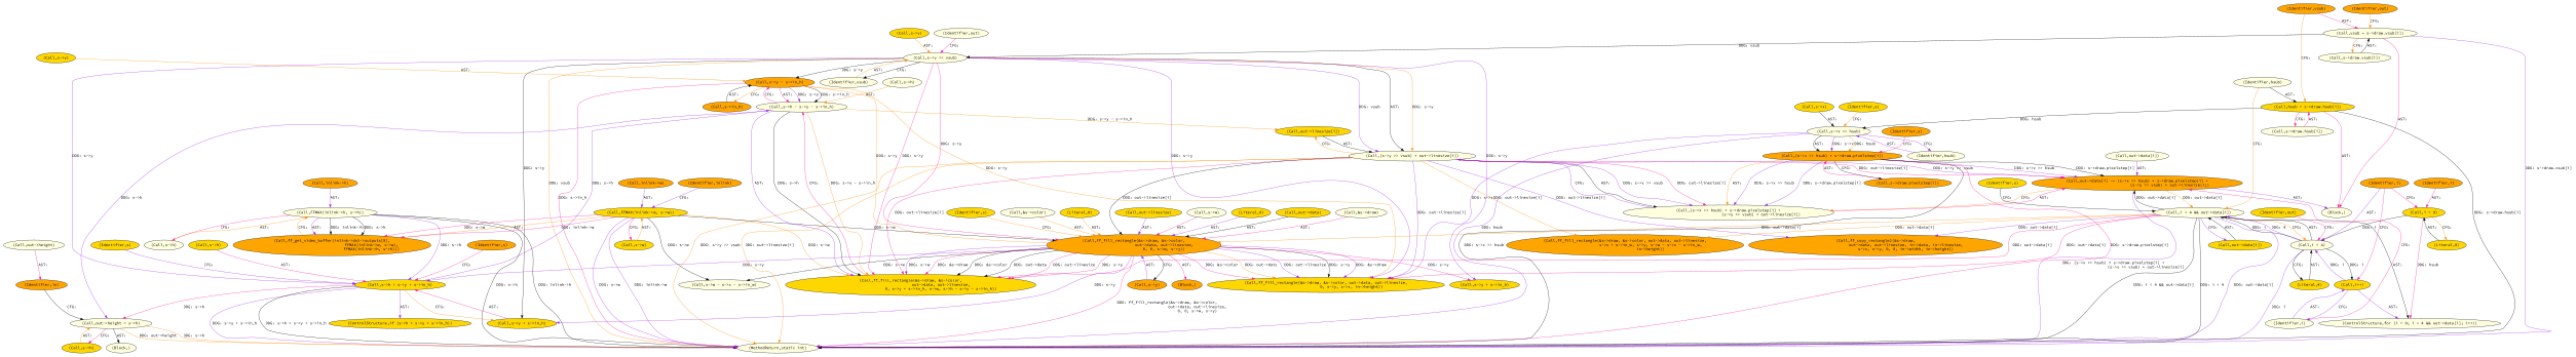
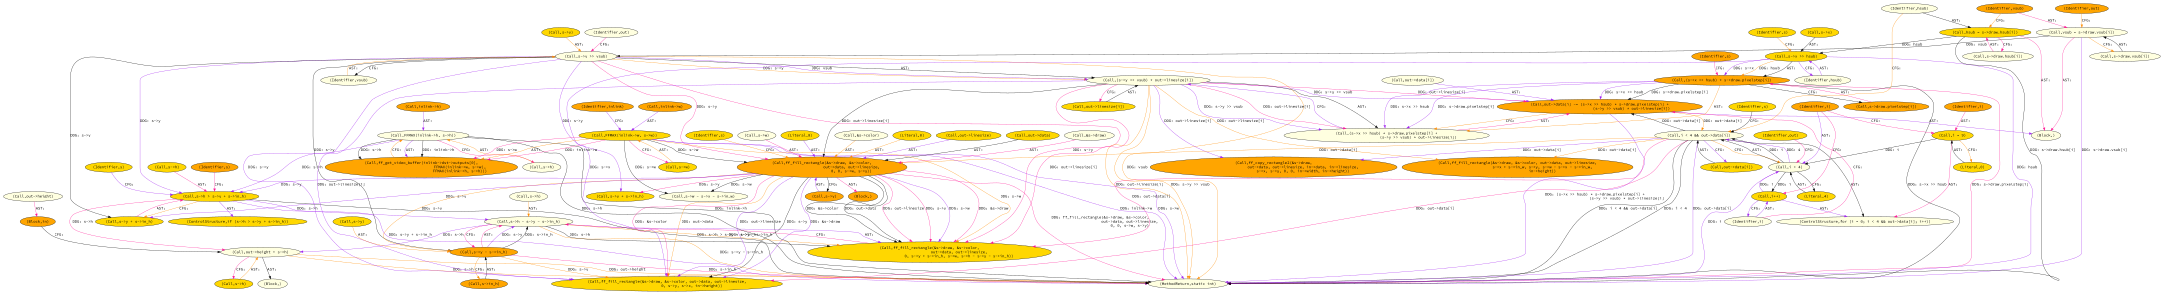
  digraph {
    fontname="Source Code Pro"
    node [fillcolor=gold fontname="Source Code Pro" style=filled]
    edge [color=purple fontname="Source Code Pro"]
    n1 [fillcolor=lightyellow label="(Call,out->height = s->h)"]
    n2 [fillcolor=lightyellow label="(MethodReturn,static int)"]
    n3 [fillcolor=lightyellow label="(Block,)"]
    n4 [label="(Call,s->h)"]
    n5 [fillcolor=lightyellow label="(Call,s->h - s->y - s->in_h)"]
    n6 [fillcolor=orange label="(Call,s->y - s->in_h)"]
    n7 [label="(Call,ff_fill_rectangle(&s->draw, &s->color,\n                          out->data, out->linesize,\n                          0, s->y + s->in_h, s->w, s->h - s->y - s->in_h))"]
    n8 [label="(Call,ff_fill_rectangle(&s->draw, &s->color, out->data, out->linesize,\n                      0, s->y, s->x, in->height))"]
    n9 [fillcolor=orange label="(Call,s->in_h)"]
    n10 [label="(Call,s->h > s->y + s->in_h)"]
    n11 [label="(ControlStructure,if (s->h > s->y + s->in_h))"]
    n12 [label="(Call,s->y + s->in_h)"]
    n13 [fillcolor=lightyellow label="(Call,FFMAX(inlink->h, s->h))"]
    n14 [fillcolor=orange label="(Call,ff_get_video_buffer(inlink->dst->outputs[0],\n                                  FFMAX(inlink->w, s->w),\n                                  FFMAX(inlink->h, s->h)))"]
    n15 [fillcolor=lightyellow label="(Call,s->h)"]
    n16 [fillcolor=lightyellow label="(Call,s->y >> vsub)"]
    n17 [fillcolor=orange label="(Call,ff_fill_rectangle(&s->draw, &s->color,\n                          out->data, out->linesize,\n                          0, 0, s->w, s->y))"]
    n18 [fillcolor=lightyellow label="(Call,(s->y >> vsub) * out->linesize[i])"]
    n19 [fillcolor=lightyellow label="(Identifier,vsub)"]
    n20 [label="(Call,s->y + s->in_h)"]
    n21 [fillcolor=orange label="(Call,s->y)"]
    n22 [fillcolor=orange label="(Block,)"]
    n23 [fillcolor=lightyellow label="(Call,s->w - s->x - s->in_w)"]
    n24 [fillcolor=orange label="(Call,out->data[i] -= (s->x >> hsub) * s->draw.pixelstep[i] +\n                            (s->y >> vsub) * out->linesize[i])"]
    n25 [fillcolor=orange label="(Call,ff_fill_rectangle(&s->draw, &s->color, out->data, out->linesize,\n                      s->x + s->in_w, s->y, s->w - s->x - s->in_w,\n                      in->height))"]
    n26 [fillcolor=orange label="(Call,ff_copy_rectangle2(&s->draw,\n                          out->data, out->linesize, in->data, in->linesize,\n                          s->x, s->y, 0, 0, in->width, in->height))"]
    n27 [fillcolor=lightyellow label="(Call,(s->x >> hsub) * s->draw.pixelstep[i] +\n                            (s->y >> vsub) * out->linesize[i])"]
    n28 [label="(Call,out->linesize[i])"]
    n29 [fillcolor=lightyellow label="(Call,vsub = s->draw.vsub[i])"]
    n30 [fillcolor=lightyellow label="(Call,s->draw.vsub[i])"]
    n31 [fillcolor=lightyellow label="(Block,)"]
    n32 [fillcolor=lightyellow label="(Call,i < 4 && out->data[i])"]
    n33 [fillcolor=lightyellow label="(Call,i < 4)"]
    n34 [label="(Call,out->data[i])"]
    n35 [fillcolor=lightyellow label="(ControlStructure,for (i = 0; i < 4 && out->data[i]; i++))"]
    n36 [label="(Call,i++)"]
    n37 [label="(Literal,4)"]
    n38 [fillcolor=lightyellow label="(Identifier,i)"]
    n39 [label="(Call,i = 9)"]
    n40 [label="(Literal,0)"]
    n41 [fillcolor=orange label="(Call,(s->x >> hsub) * s->draw.pixelstep[i])"]
    n42 [fillcolor=orange label="(Call,s->draw.pixelstep[i])"]
-   n43 [fillcolor=lightyellow label="(Call,s->x >> hsub)"]
+   n43 [label="(Call,s->x >> hsub)"]
    n44 [fillcolor=lightyellow label="(Identifier,hsub)"]
    n45 [label="(Call,hsub = s->draw.hsub[i])"]
    n46 [fillcolor=lightyellow label="(Call,s->draw.hsub[i])"]
    n47 [label="(Call,FFMAX(inlink->w, s->w))"]
    n48 [label="(Call,s->w)"]
    n49 [label="(Call,out->data)"]
    n50 [fillcolor=orange label="(Identifier,vsub)"]
    n51 [fillcolor=orange label="(Identifier,s)"]
    n52 [label="(Identifier,out)"]
    n53 [fillcolor=lightyellow label="(Identifier,hsub)"]
    n54 [fillcolor=lightyellow label="(Call,out->data[i])"]
    n55 [label="(Call,s->y)"]
    n56 [fillcolor=orange label="(Identifier,s)"]
    n57 [fillcolor=orange label="(Call,inlink->h)"]
    n58 [label="(Identifier,s)"]
-   n59 [fillcolor=orange label="(Identifier,in)"]
+   n59 [fillcolor=orange label="(Block,in)"]
    n60 [fillcolor=lightyellow label="(Call,&s->draw)"]
    n61 [label="(Identifier,s)"]
    n62 [fillcolor=orange label="(Identifier,i)"]
    n63 [fillcolor=orange label="(Call,inlink->w)"]
    n64 [fillcolor=orange label="(Identifier,i)"]
    n65 [fillcolor=orange label="(Identifier,out)"]
    n66 [fillcolor=lightyellow label="(Call,&s->color)"]
    n67 [label="(Identifier,s)"]
    n68 [label="(Call,s->x)"]
    n69 [label="(Literal,0)"]
    n70 [label="(Call,out->linesize)"]
    n71 [fillcolor=orange label="(Identifier,inlink)"]
    n72 [label="(Call,s->y)"]
    n73 [fillcolor=lightyellow label="(Call,out->height)"]
    n74 [label="(Identifier,s)"]
    n75 [fillcolor=lightyellow label="(Identifier,out)"]
    n76 [label="(Call,s->h)"]
    n77 [fillcolor=lightyellow label="(Call,s->w)"]
    n78 [fillcolor=lightyellow label="(Call,s->h)"]
    n79 [label="(Literal,0)"]
    n1 -> n2 [color=darkorange label="DDG: out->height"]
    n1 -> n2 [color=darkorange label="DDG: s->h"]
    n1 -> n3 [color=black label="AST: "]
    n1 -> n4 [color=deeppink label="CFG: "]
    n4 -> n1 [color=darkorange label="AST: "]
    n5 -> n1 [label="DDG: s->h"]
-   n5 -> n28 [color=darkorange label="DDG: s->y - s->in_h"]
+   n5 -> n2 [color=darkorange label="DDG: s->y - s->in_h"]
    n5 -> n6 [color=deeppink label="CFG: "]
    n5 -> n7 [label="AST: "]
    n5 -> n7 [color=black label="DDG: s->h"]
    n5 -> n7 [color=darkorange label="DDG: s->y - s->in_h"]
    n6 -> n2 [color=deeppink label="DDG: s->in_h"]
    n6 -> n5 [color=deeppink label="AST: "]
    n6 -> n5 [label="DDG: s->y"]
    n6 -> n5 [color=black label="DDG: s->in_h"]
    n6 -> n8 [color=darkorange label="DDG: s->y"]
    n6 -> n9 [color=darkorange label="CFG: "]
    n7 -> n5 [color=deeppink label="CFG: "]
    n9 -> n6 [color=black label="AST: "]
    n10 -> n1 [color=deeppink label="DDG: s->h"]
    n10 -> n2 [label="DDG: s->y + s->in_h"]
    n10 -> n2 [color=black label="DDG: s->h > s->y + s->in_h"]
    n10 -> n5 [label="DDG: s->h"]
    n10 -> n11 [label="AST: "]
    n10 -> n12 [color=darkorange label="CFG: "]
    n12 -> n10 [color=deeppink label="AST: "]
    n13 -> n2 [color=black label="DDG: s->h"]
    n13 -> n2 [color=black label="DDG: inlink->h"]
    n13 -> n10 [label="DDG: s->h"]
    n13 -> n14 [label="AST: "]
    n13 -> n14 [color=black label="DDG: inlink->h"]
    n13 -> n14 [color=black label="DDG: s->h"]
    n13 -> n15 [color=deeppink label="CFG: "]
    n14 -> n13 [color=darkorange label="CFG: "]
    n15 -> n13 [color=darkorange label="AST: "]
    n16 -> n2 [color=darkorange label="DDG: vsub"]
    n16 -> n6 [color=black label="DDG: s->y"]
    n16 -> n7 [color=deeppink label="DDG: s->y"]
    n16 -> n8 [label="DDG: s->y"]
    n16 -> n10 [label="DDG: s->y"]
    n16 -> n12 [color=black label="DDG: s->y"]
    n16 -> n17 [color=deeppink label="DDG: s->y"]
    n16 -> n18 [color=black label="AST: "]
    n16 -> n18 [color=darkorange label="DDG: s->y"]
    n16 -> n18 [label="DDG: vsub"]
    n16 -> n19 [color=black label="CFG: "]
    n16 -> n20 [label="DDG: s->y"]
    n17 -> n2 [color=deeppink label="DDG: ff_fill_rectangle(&s->draw, &s->color,\n                          out->data, out->linesize,\n                          0, 0, s->w, s->y)"]
    n17 -> n6 [color=darkorange label="DDG: s->y"]
    n17 -> n7 [color=deeppink label="DDG: &s->draw"]
    n17 -> n7 [color=black label="DDG: &s->color"]
    n17 -> n7 [color=black label="DDG: out->data"]
    n17 -> n7 [color=deeppink label="DDG: out->linesize"]
    n17 -> n7 [color=deeppink label="DDG: s->y"]
    n17 -> n7 [label="DDG: s->w"]
    n17 -> n8 [label="DDG: &s->draw"]
    n17 -> n8 [color=deeppink label="DDG: &s->color"]
    n17 -> n8 [color=darkorange label="DDG: out->data"]
    n17 -> n8 [label="DDG: out->linesize"]
    n17 -> n8 [color=black label="DDG: s->y"]
    n17 -> n10 [label="DDG: s->y"]
    n17 -> n12 [label="DDG: s->y"]
    n17 -> n20 [color=deeppink label="DDG: s->y"]
    n17 -> n21 [color=black label="CFG: "]
    n17 -> n22 [color=deeppink label="AST: "]
    n17 -> n23 [color=black label="DDG: s->w"]
    n18 -> n2 [color=darkorange label="DDG: out->linesize[i]"]
    n18 -> n2 [color=darkorange label="DDG: s->y >> vsub"]
    n18 -> n7 [color=deeppink label="DDG: out->linesize[i]"]
    n18 -> n8 [label="DDG: out->linesize[i]"]
    n18 -> n17 [color=black label="DDG: out->linesize[i]"]
    n18 -> n24 [label="DDG: s->y >> vsub"]
    n18 -> n24 [color=deeppink label="DDG: out->linesize[i]"]
    n18 -> n25 [color=darkorange label="DDG: out->linesize[i]"]
    n18 -> n26 [label="DDG: out->linesize[i]"]
    n18 -> n27 [color=black label="AST: "]
    n18 -> n27 [label="DDG: s->y >> vsub"]
    n18 -> n27 [color=deeppink label="DDG: out->linesize[i]"]
-   n18 -> n28 [color=darkorange label="CFG: "]
+   n18 -> n28 [color=deeppink label="CFG: "]
    n19 -> n16 [color=darkorange label="AST: "]
    n21 -> n17 [label="AST: "]
    n24 -> n2 [label="DDG: (s->x >> hsub) * s->draw.pixelstep[i] +\n                            (s->y >> vsub) * out->linesize[i]"]
    n24 -> n27 [color=darkorange label="CFG: "]
    n24 -> n31 [label="AST: "]
    n24 -> n32 [color=darkorange label="DDG: out->data[i]"]
    n27 -> n18 [label="CFG: "]
    n27 -> n24 [color=deeppink label="AST: "]
    n28 -> n18 [color=black label="AST: "]
    n29 -> n2 [label="DDG: s->draw.vsub[i]"]
    n29 -> n16 [color=black label="DDG: vsub"]
    n29 -> n30 [color=darkorange label="CFG: "]
    n29 -> n31 [color=deeppink label="AST: "]
    n30 -> n29 [color=black label="AST: "]
    n32 -> n2 [color=black label="DDG: i < 4 && out->data[i]"]
    n32 -> n2 [color=black label="DDG: i < 4"]
    n32 -> n2 [label="DDG: out->data[i]"]
    n32 -> n7 [color=deeppink label="DDG: out->data[i]"]
    n32 -> n8 [color=deeppink label="DDG: out->data[i]"]
    n32 -> n17 [color=darkorange label="DDG: out->data[i]"]
    n32 -> n24 [color=black label="DDG: out->data[i]"]
    n32 -> n25 [color=darkorange label="DDG: out->data[i]"]
    n32 -> n26 [label="DDG: out->data[i]"]
    n32 -> n33 [color=darkorange label="CFG: "]
    n32 -> n34 [label="CFG: "]
    n32 -> n35 [color=black label="AST: "]
    n33 -> n2 [label="DDG: i"]
    n33 -> n32 [color=black label="AST: "]
    n33 -> n32 [color=black label="DDG: i"]
    n33 -> n32 [label="DDG: 4"]
    n33 -> n36 [color=black label="DDG: i"]
    n33 -> n37 [color=black label="CFG: "]
    n34 -> n32 [color=black label="AST: "]
    n36 -> n33 [label="DDG: i"]
    n36 -> n35 [label="AST: "]
    n36 -> n38 [label="CFG: "]
    n37 -> n33 [color=black label="AST: "]
    n38 -> n24 [color=deeppink label="CFG: "]
    n38 -> n36 [label="AST: "]
    n39 -> n33 [color=black label="DDG: i"]
-   n39 -> n35 [color=deeppink label="DDG: hsub"]
+   n39 -> n35 [color=deeppink label="AST: "]
    n39 -> n40 [color=darkorange label="CFG: "]
    n40 -> n39 [color=black label="AST: "]
    n41 -> n2 [color=black label="DDG: s->x >> hsub"]
    n41 -> n2 [color=deeppink label="DDG: s->draw.pixelstep[i]"]
    n41 -> n24 [label="DDG: s->x >> hsub"]
    n41 -> n24 [color=black label="DDG: s->draw.pixelstep[i]"]
    n41 -> n27 [color=darkorange label="AST: "]
    n41 -> n27 [label="DDG: s->x >> hsub"]
    n41 -> n27 [label="DDG: s->draw.pixelstep[i]"]
    n41 -> n42 [color=black label="CFG: "]
    n42 -> n41 [color=deeppink label="AST: "]
    n43 -> n2 [label="DDG: hsub"]
    n43 -> n8 [label="DDG: s->x"]
    n43 -> n41 [color=black label="AST: "]
    n43 -> n41 [label="DDG: s->x"]
    n43 -> n41 [color=darkorange label="DDG: hsub"]
    n43 -> n44 [label="CFG: "]
    n44 -> n43 [label="AST: "]
    n45 -> n2 [color=black label="DDG: s->draw.hsub[i]"]
    n45 -> n31 [color=deeppink label="AST: "]
    n45 -> n43 [color=black label="DDG: hsub"]
    n45 -> n46 [color=deeppink label="CFG: "]
    n46 -> n45 [color=deeppink label="AST: "]
    n47 -> n2 [label="DDG: inlink->w"]
    n47 -> n2 [label="DDG: s->w"]
    n47 -> n7 [color=darkorange label="DDG: s->w"]
    n47 -> n14 [color=darkorange label="AST: "]
    n47 -> n14 [color=deeppink label="DDG: inlink->w"]
    n47 -> n14 [color=deeppink label="DDG: s->w"]
    n47 -> n17 [color=black label="DDG: s->w"]
    n47 -> n23 [color=black label="DDG: s->w"]
    n47 -> n48 [color=deeppink label="CFG: "]
    n48 -> n47 [color=darkorange label="AST: "]
    n49 -> n17 [color=black label="AST: "]
    n50 -> n29 [color=deeppink label="AST: "]
    n50 -> n45 [color=darkorange label="CFG: "]
    n51 -> n10 [color=deeppink label="CFG: "]
    n52 -> n33 [color=deeppink label="CFG: "]
    n53 -> n32 [color=darkorange label="CFG: "]
    n53 -> n45 [color=black label="AST: "]
    n54 -> n24 [label="AST: "]
    n55 -> n16 [color=darkorange label="AST: "]
    n56 -> n41 [color=deeppink label="CFG: "]
    n57 -> n13 [label="AST: "]
    n58 -> n32 [color=black label="CFG: "]
    n59 -> n1 [color=black label="CFG: "]
    n60 -> n17 [color=deeppink label="AST: "]
    n61 -> n17 [color=darkorange label="CFG: "]
    n62 -> n39 [color=deeppink label="AST: "]
    n63 -> n47 [label="AST: "]
    n64 -> n33 [label="AST: "]
    n64 -> n36 [color=deeppink label="CFG: "]
    n64 -> n39 [color=deeppink label="CFG: "]
    n65 -> n29 [color=darkorange label="CFG: "]
    n66 -> n17 [color=darkorange label="AST: "]
    n67 -> n43 [color=darkorange label="CFG: "]
    n68 -> n43 [color=black label="AST: "]
    n69 -> n17 [color=darkorange label="AST: "]
    n70 -> n17 [label="AST: "]
    n71 -> n47 [label="CFG: "]
    n72 -> n6 [color=darkorange label="AST: "]
    n73 -> n59 [color=deeppink label="AST: "]
    n74 -> n10 [label="CFG: "]
    n75 -> n16 [color=deeppink label="CFG: "]
    n76 -> n10 [color=deeppink label="AST: "]
    n77 -> n17 [color=deeppink label="AST: "]
    n78 -> n5 [color=darkorange label="AST: "]
    n79 -> n17 [label="AST: "]
  }
